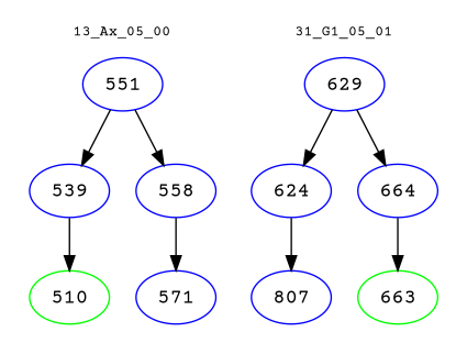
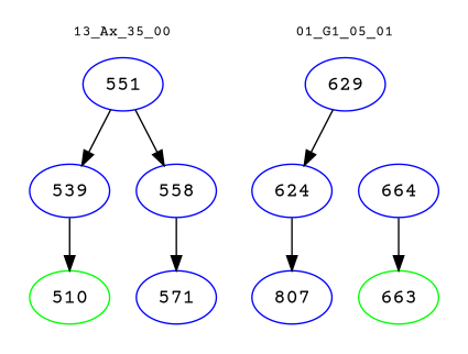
  digraph {
    fontname="Courier Prime"
    node [color=blue fontname="Courier Prime"]
    edge [color=black fontname="Courier Prime"]
    n1 [label=551]
    n2 [label=539]
    n3 [label=558]
    n4 [color=green label=510]
    n5 [label=571]
    n6 [label=629]
    n7 [label=624]
    n8 [label=664]
    n9 [label=807]
    n10 [color=green label=663]
    subgraph cluster_1 {
      color=white
      fontsize=10
-     label="13_Ax_05_00"
+     label="13_Ax_35_00"
      n1
      n2
      n3
      n4
      n5
    }
    subgraph cluster_2 {
      color=white
      fontsize=10
-     label="31_G1_05_01"
+     label="01_G1_05_01"
      n6
      n7
      n8
      n9
      n10
    }
    n1 -> n2
    n1 -> n3
    n2 -> n4
    n3 -> n5
    n6 -> n7
-   n6 -> n8
    n7 -> n9
    n8 -> n10
  }
